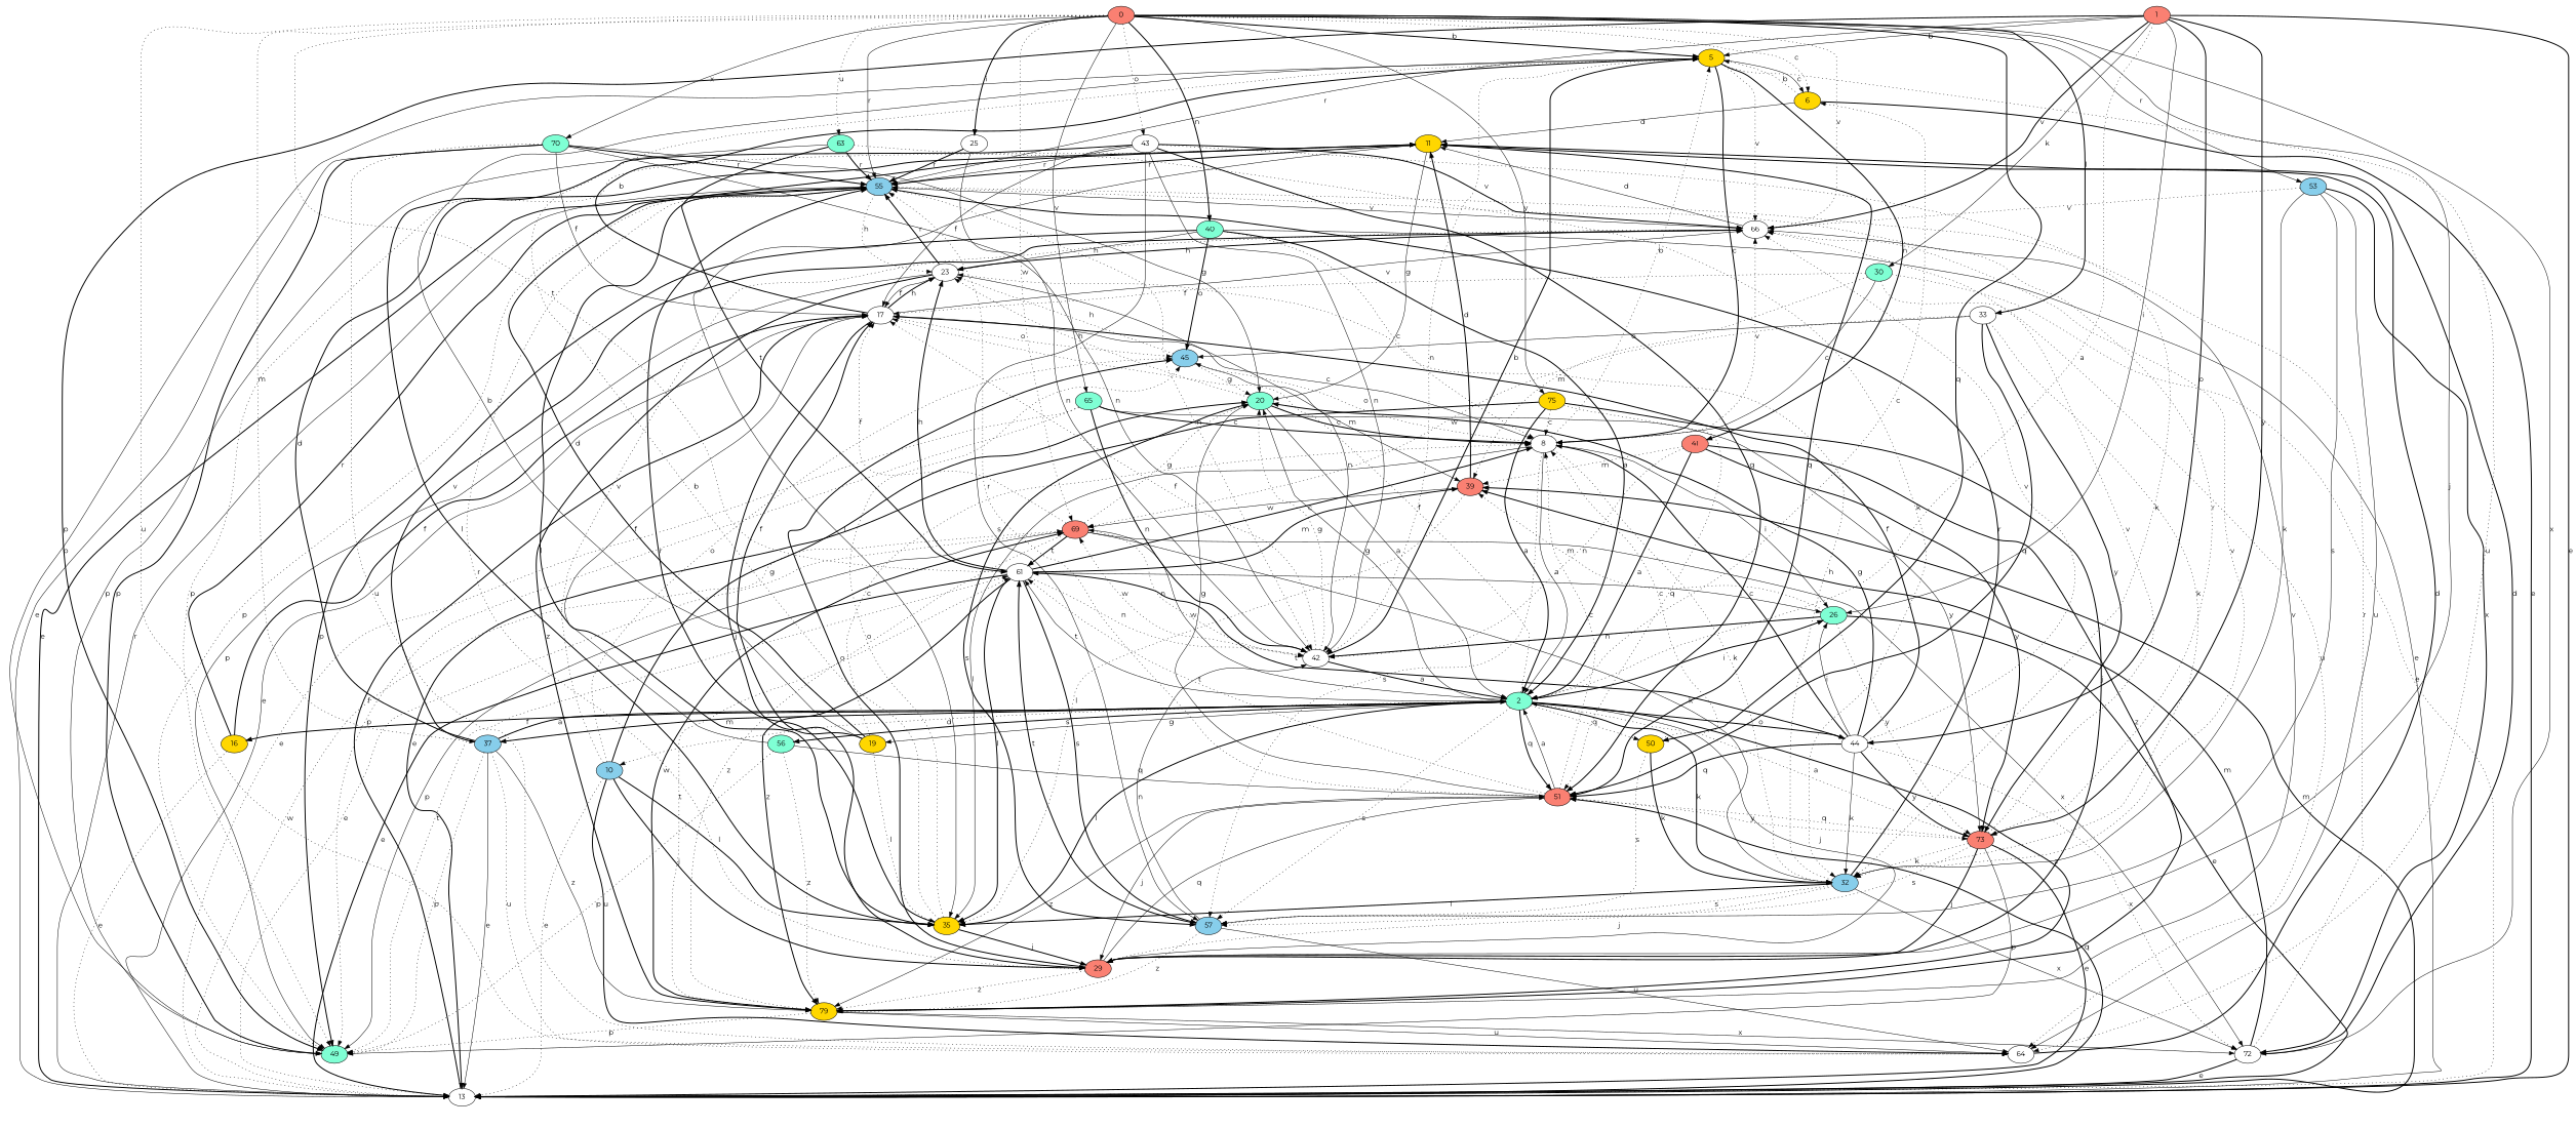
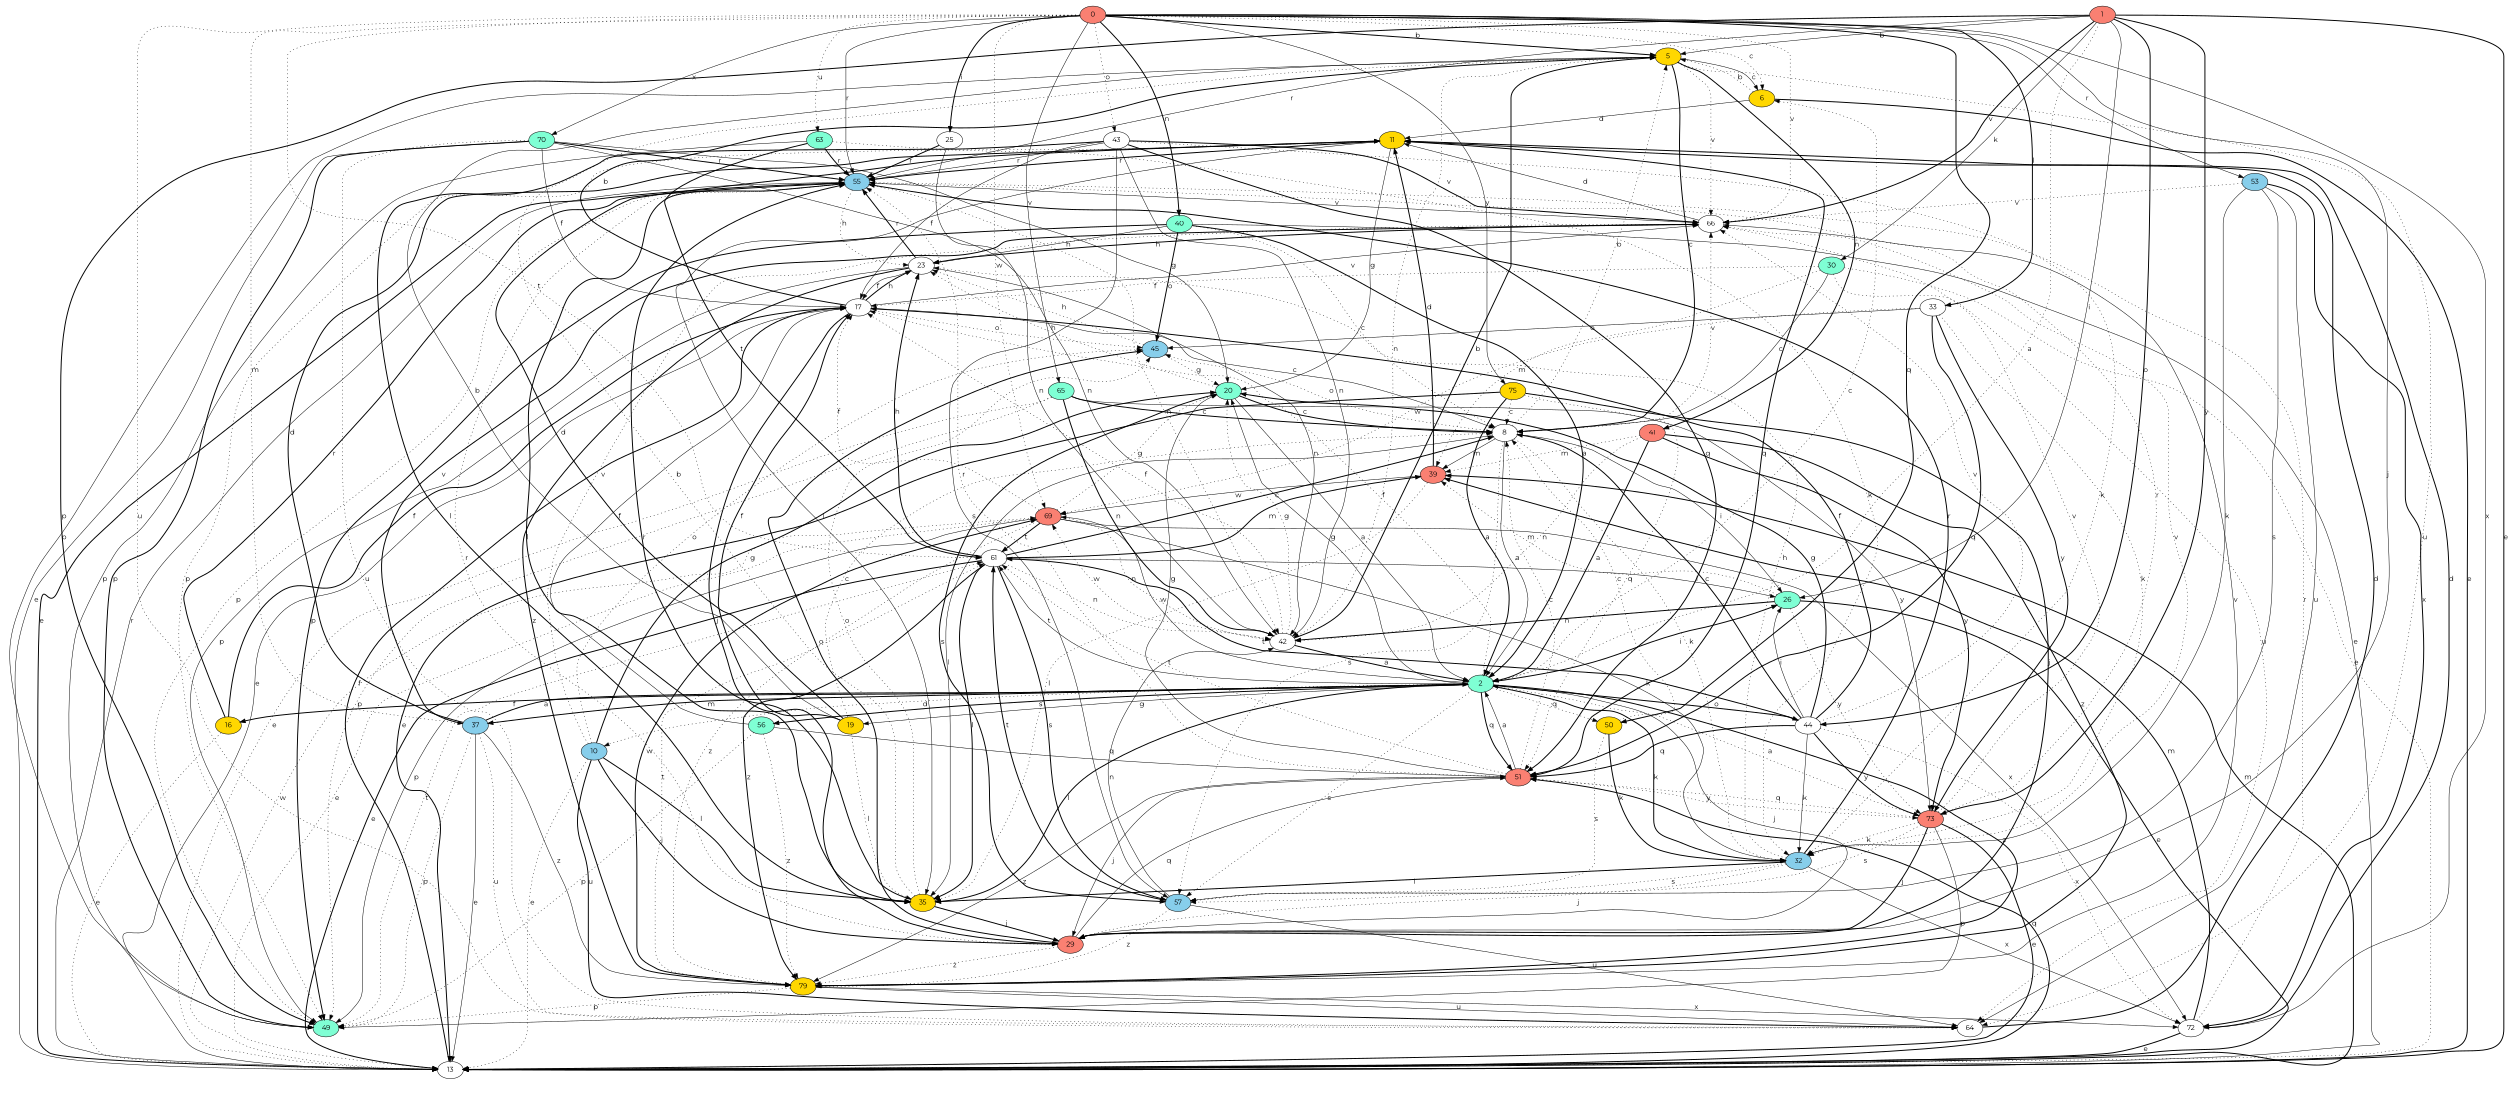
  strict digraph {
    fontname=Montserrat
    node [fillcolor=white fontname=Montserrat style=filled]
    edge [fontname=Montserrat style=bold]
    0 [fillcolor=salmon]
    5 [fillcolor=gold]
    6 [fillcolor=gold]
    25
    29 [fillcolor=salmon]
    33
    37 [fillcolor=skyblue]
    40 [fillcolor=aquamarine]
    43
    50 [fillcolor=gold]
    53 [fillcolor=skyblue]
    55 [fillcolor=skyblue]
    61
    63 [fillcolor=aquamarine]
    64
    65 [fillcolor=aquamarine]
    66
    69 [fillcolor=salmon]
    70 [fillcolor=aquamarine]
    72
    75 [fillcolor=gold]
    49 [fillcolor=aquamarine]
    8
    41 [fillcolor=salmon]
    42
    13
    11 [fillcolor=gold]
    51 [fillcolor=salmon]
    79 [fillcolor=gold]
    45 [fillcolor=skyblue]
    n31 [fillcolor=salmon label=73]
    32 [fillcolor=skyblue]
    2 [fillcolor=aquamarine]
    23
    17
    35 [fillcolor=gold]
    57 [fillcolor=skyblue]
    26 [fillcolor=aquamarine]
    39 [fillcolor=salmon]
    20 [fillcolor=aquamarine]
    1 [fillcolor=salmon]
    30 [fillcolor=aquamarine]
    44
    10 [fillcolor=skyblue]
    16 [fillcolor=gold]
    19 [fillcolor=gold]
    56 [fillcolor=aquamarine]
    0 -> 5 [label=b]
    0 -> 6 [label=c style=dotted]
    0 -> 25 [label=i]
    0 -> 29 [label=j style=solid]
    0 -> 33 [label=l]
    0 -> 37 [label=m style=dotted]
    0 -> 40 [label=n]
    0 -> 43 [label=o style=dotted]
    0 -> 50 [label=q]
    0 -> 53 [label=r style=solid]
    0 -> 55 [label=r style=solid]
    0 -> 61 [label=t style=dotted]
    0 -> 63 [label=u style=dotted]
    0 -> 64 [label=u style=dotted]
    0 -> 65 [label=v style=solid]
    0 -> 66 [label=v style=dotted]
    0 -> 69 [label=w style=dotted]
    0 -> 70 [label=x style=solid]
    0 -> 72 [label=x style=solid]
    0 -> 75 [label=y style=solid]
    5 -> 6 [label=c style=solid]
    5 -> 64 [label=u style=dotted]
    5 -> 66 [label=v style=dotted]
    5 -> 49 [label=p style=solid]
    5 -> 8 [label=c]
    5 -> 41 [label=n]
    5 -> 42 [label=n style=dotted]
    6 -> 5 [label=b style=dotted]
    6 -> 13 [label=e]
    6 -> 11 [label=d style=solid]
    25 -> 55 [label=r]
    25 -> 42 [label=n style=solid]
    29 -> 55 [label=r style=dotted]
    29 -> 51 [label=q style=solid]
    29 -> 79 [label=z style=dotted]
    29 -> 45 [label=o]
    33 -> 69 [label=w style=dotted]
    33 -> 51 [label=q]
    33 -> 45 [label=o style=solid]
    33 -> n31 [label=y]
    33 -> 32 [label=k style=dotted]
    37 -> 64 [label=u style=dotted]
    37 -> 66 [label=v]
    37 -> 49 [label=p style=dotted]
    37 -> 13 [label=e style=solid]
    37 -> 11 [label=d]
    37 -> 79 [label=z style=solid]
    37 -> 2 [label=a]
    40 -> 49 [label=p]
    40 -> 8 [label=c style=dotted]
    40 -> 13 [label=e style=solid]
    40 -> 45 [label=o]
    40 -> 2 [label=a]
    40 -> 23 [label=h style=solid]
    43 -> 55 [label=r style=solid]
    43 -> 66 [label=v]
    43 -> 42 [label=n style=solid]
    43 -> 51 [label=q]
    43 -> 32 [label=k style=dotted]
    43 -> 17 [label=f style=solid]
    43 -> 35 [label=l]
    43 -> 57 [label=s style=solid]
    50 -> 8 [label=c style=dotted]
    50 -> 32 [label=k]
    50 -> 57 [label=s style=dotted]
    53 -> 64 [label=u style=solid]
    53 -> 66 [label=v style=dotted]
    53 -> 72 [label=x]
    53 -> 32 [label=k style=solid]
    53 -> 57 [label=s style=solid]
    55 -> 66 [label=v style=solid]
    55 -> 49 [label=p style=dotted]
    55 -> 42 [label=n style=dotted]
    55 -> 13 [label=e]
    55 -> 23 [label=h style=dotted]
    55 -> 35 [label=l]
    61 -> 8 [label=c]
    61 -> 42 [label=n style=dotted]
    61 -> 13 [label=e]
    61 -> 79 [label=z]
    61 -> 23 [label=h]
    61 -> 35 [label=l]
    61 -> 57 [label=s]
    61 -> 26 [label=i style=solid]
    61 -> 39 [label=m]
    63 -> 55 [label=r]
    63 -> 61 [label=t]
    63 -> 49 [label=p style=solid]
    63 -> 32 [label=k style=dotted]
    64 -> 11 [label=d]
    65 -> 49 [label=p style=dotted]
    65 -> 8 [label=c]
    65 -> 42 [label=n]
    65 -> 13 [label=e style=dotted]
    65 -> n31 [label=y style=solid]
    66 -> 11 [label=d style=solid]
    66 -> 23 [label=h]
    69 -> 61 [label=t]
    69 -> 72 [label=x style=solid]
    69 -> 49 [label=p style=solid]
    69 -> 42 [label=n style=dotted]
    69 -> 13 [label=e style=dotted]
    69 -> 79 [label=z style=dotted]
    69 -> 32 [label=k style=solid]
    69 -> 17 [label=f style=dotted]
    69 -> 20 [label=g style=dotted]
    70 -> 55 [label=r]
    70 -> 64 [label=u style=dotted]
    70 -> 49 [label=p]
    70 -> 42 [label=n style=solid]
    70 -> 13 [label=e style=solid]
    70 -> 17 [label=f style=solid]
    70 -> 20 [label=g style=solid]
    72 -> 55 [label=r style=dotted]
    72 -> 13 [label=e]
    72 -> 11 [label=d]
    72 -> 39 [label=m]
    75 -> 29 [label=j]
    75 -> 8 [label=c style=dotted]
    75 -> 13 [label=e]
    75 -> 51 [label=q style=dotted]
    75 -> 2 [label=a]
    49 -> 61 [label=t style=dotted]
    8 -> 5 [label=b style=dotted]
    8 -> 66 [label=v style=dotted]
    8 -> 45 [label=o style=dotted]
    8 -> 32 [label=k style=dotted]
    8 -> 2 [label=a style=solid]
    8 -> 35 [label=l style=solid]
    8 -> 57 [label=s style=dotted]
    8 -> 26 [label=i style=solid]
-   45 -> 39 [label=m style=solid]
+   8 -> 39 [label=m style=solid]
    41 -> 42 [label=n style=dotted]
    41 -> 79 [label=z]
    41 -> n31 [label=y]
    41 -> 2 [label=a]
    41 -> 39 [label=m style=dotted]
    42 -> 5 [label=b]
    42 -> 69 [label=w style=dotted]
    42 -> 2 [label=a]
    42 -> 17 [label=f style=dotted]
    42 -> 20 [label=g style=dotted]
    13 -> 55 [label=r style=solid]
    13 -> 69 [label=w style=dotted]
    13 -> 51 [label=q]
    13 -> 17 [label=f]
    13 -> 39 [label=m]
    11 -> 55 [label=r]
    11 -> 49 [label=p style=dotted]
    11 -> 51 [label=q]
    11 -> 35 [label=l style=solid]
    11 -> 20 [label=g style=solid]
    51 -> 29 [label=j style=solid]
    51 -> 55 [label=r style=dotted]
    51 -> 61 [label=t style=dotted]
    51 -> 8 [label=c style=dotted]
    51 -> 79 [label=z style=solid]
    51 -> n31 [label=y style=dotted]
    51 -> 2 [label=a style=solid]
    51 -> 20 [label=g style=solid]
    79 -> 61 [label=t style=dotted]
    79 -> 64 [label=u style=solid]
    79 -> 66 [label=v style=solid]
    79 -> 69 [label=w]
    79 -> 72 [label=x style=solid]
    79 -> 49 [label=p style=dotted]
    45 -> 23 [label=h style=dotted]
    45 -> 20 [label=g style=dotted]
    n31 -> 29 [label=j]
    n31 -> 55 [label=r style=dotted]
    n31 -> 66 [label=v style=dotted]
    n31 -> 49 [label=p style=solid]
    n31 -> 13 [label=e]
    n31 -> 51 [label=q style=dotted]
    n31 -> 32 [label=k style=dotted]
    n31 -> 2 [label=a style=dotted]
    n31 -> 57 [label=s style=dotted]
    32 -> 29 [label=j style=dotted]
    32 -> 55 [label=r]
    32 -> 66 [label=v style=dotted]
    32 -> 72 [label=x style=solid]
    32 -> 23 [label=h style=dotted]
    32 -> 35 [label=l]
    32 -> 57 [label=s style=dotted]
    2 -> 6 [label=c style=dotted]
    2 -> 29 [label=j style=solid]
    2 -> 37 [label=m]
    2 -> 50 [label=q style=dotted]
    2 -> 61 [label=t style=solid]
    2 -> 69 [label=w style=solid]
    2 -> 51 [label=q]
    2 -> 79 [label=z]
    2 -> 32 [label=k]
    2 -> 17 [label=f style=dotted]
    2 -> 35 [label=l]
    2 -> 57 [label=s style=dotted]
    2 -> 26 [label=i]
    2 -> 20 [label=g style=solid]
    2 -> 44 [label=o]
    2 -> 10 [label=d style=dotted]
    2 -> 16 [label=f]
    2 -> 19 [label=g style=solid]
    2 -> 56 [label=s]
    23 -> 55 [label=r]
    23 -> 49 [label=p style=solid]
    23 -> 42 [label=n style=solid]
    23 -> 79 [label=z]
    23 -> 17 [label=f style=solid]
    17 -> 5 [label=b]
    17 -> 29 [label=j]
    17 -> 66 [label=v style=solid]
    17 -> 8 [label=c style=solid]
    17 -> 13 [label=e style=solid]
    17 -> 45 [label=o style=dotted]
    17 -> 23 [label=h]
    35 -> 5 [label=b style=dotted]
    35 -> 29 [label=j]
    35 -> 55 [label=r]
    35 -> 45 [label=o style=dotted]
    57 -> 61 [label=t]
    57 -> 64 [label=u style=solid]
    57 -> 42 [label=n style=solid]
    57 -> 79 [label=z style=dotted]
    26 -> 42 [label=n]
    26 -> 13 [label=e]
    26 -> n31 [label=y style=dotted]
    26 -> 39 [label=m style=dotted]
    39 -> 69 [label=w style=solid]
    39 -> 11 [label=d]
    39 -> 35 [label=l style=dotted]
    20 -> 8 [label=c]
    20 -> 2 [label=a style=solid]
    20 -> 23 [label=h style=dotted]
    20 -> 57 [label=s]
    1 -> 5 [label=b style=solid]
    1 -> 55 [label=r style=solid]
    1 -> 66 [label=v]
    1 -> 49 [label=p]
    1 -> 13 [label=e]
    1 -> n31 [label=y]
    1 -> 2 [label=a style=dotted]
    1 -> 26 [label=i style=solid]
    1 -> 30 [label=k style=solid]
    1 -> 44 [label=o]
    30 -> 64 [label=u style=dotted]
    30 -> 8 [label=c style=solid]
    30 -> 13 [label=e style=dotted]
    30 -> 17 [label=f style=dotted]
    30 -> 39 [label=m style=dotted]
    44 -> 61 [label=t]
    44 -> 66 [label=v style=dotted]
    44 -> 72 [label=x style=dotted]
    44 -> 8 [label=c]
    44 -> 51 [label=q]
    44 -> n31 [label=y]
    44 -> 32 [label=k style=solid]
    44 -> 17 [label=f]
    44 -> 26 [label=i style=solid]
    44 -> 20 [label=g]
    10 -> 29 [label=j]
    10 -> 64 [label=u]
    10 -> 66 [label=v style=dotted]
    10 -> 13 [label=e style=dotted]
    10 -> 45 [label=o style=dotted]
    10 -> 35 [label=l]
    10 -> 20 [label=g]
    16 -> 55 [label=r]
    16 -> 13 [label=e style=dotted]
    16 -> 17 [label=f]
    19 -> 5 [label=b style=solid]
    19 -> 8 [label=c style=dotted]
    19 -> 11 [label=d]
    19 -> 17 [label=f]
    19 -> 35 [label=l style=dotted]
    56 -> 49 [label=p style=dotted]
    56 -> 51 [label=q style=solid]
    56 -> 79 [label=z style=dotted]
    56 -> 17 [label=f style=solid]
  }
